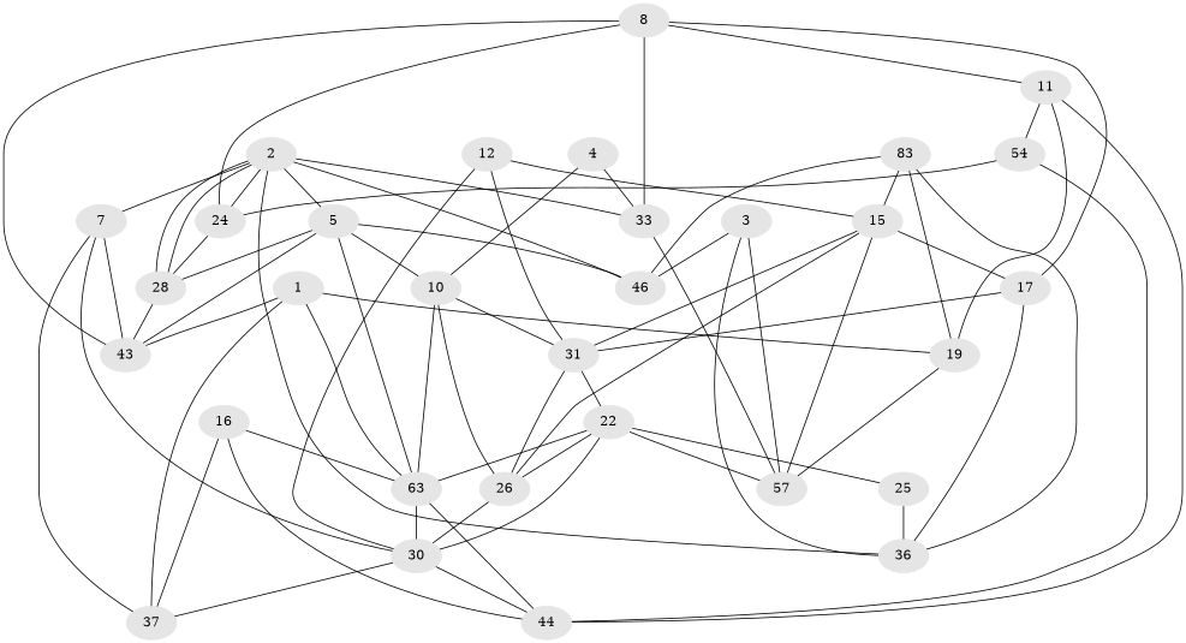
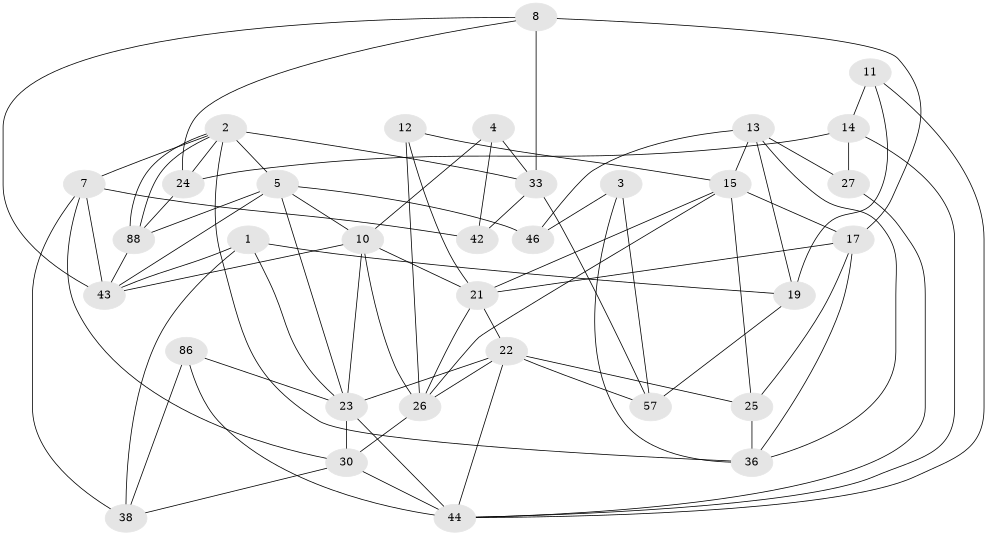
  graph {
    node [color=gray90 style=filled]
    1 [super="+6"]
    19 [super="+49"]
-   23 [super="+38" label=63]
-   37
+   23 [super="+38"]
+   37 [label=38]
    43 [super="+53"]
    57
    30 [super="+39"]
    44 [super="+56"]
    2 [super="+20"]
    5 [super="+18"]
    7 [super="+9"]
    24
-   28 [super="+40"]
+   28 [super="+40" label=88]
    33 [super="+35"]
    36 [super="+52"]
    46 [super="+55"]
    10 [super="+32"]
+   42
    3 [super="+47"]
    4 [super="+45"]
-   21 [super="+31" label=31]
+   21 [super="+31"]
    26
    8 [super="+29"]
    11
    17
-   14 [super="+48" label=54]
+   14 [super="+48"]
    25
    22 [super="+50"]
+   27 [super="+51"]
    12 [super="+34"]
    15 [super="+41"]
-   13 [label=83]
-   16
+   13
+   16 [label=86]
    1 -- 19 [weight=3]
    1 -- 23
    1 -- 37
    1 -- 43
    19 -- 57
    23 -- 30
    23 -- 44 [weight=2]
    30 -- 37
    30 -- 44
    2 -- 5
    2 -- 7 [weight=2]
    2 -- 24
    2 -- 28
    2 -- 28
    2 -- 33 [weight=2]
    2 -- 36
-   2 -- 46
    5 -- 23
    5 -- 43
    5 -- 28
    5 -- 46
    5 -- 10 [weight=2]
    7 -- 37
    7 -- 43
    7 -- 30
+   7 -- 42
    24 -- 28
    28 -- 43
    33 -- 57
+   33 -- 42
    10 -- 23
+   10 -- 43
    10 -- 21
    10 -- 26
    3 -- 57
    3 -- 36
    3 -- 46
    4 -- 33
    4 -- 10
+   4 -- 42
    21 -- 26
    21 -- 22
    26 -- 30
    8 -- 43
    8 -- 24
    8 -- 33
-   8 -- 11
    8 -- 17
    11 -- 19
    11 -- 44
    11 -- 14
    17 -- 36
    17 -- 21
+   17 -- 25
    14 -- 44
    14 -- 24
+   14 -- 27
    25 -- 36
    22 -- 23
    22 -- 57
-   22 -- 30
+   22 -- 44
    22 -- 26
    22 -- 25
+   27 -- 44
    12 -- 21
-   12 -- 30
+   12 -- 26
    12 -- 15
-   15 -- 57
+   15 -- 25
    15 -- 21
    15 -- 26
    15 -- 17
    13 -- 19
    13 -- 36
    13 -- 46
+   13 -- 27
    13 -- 15 [weight=2]
    16 -- 23
    16 -- 37
    16 -- 44
  }
